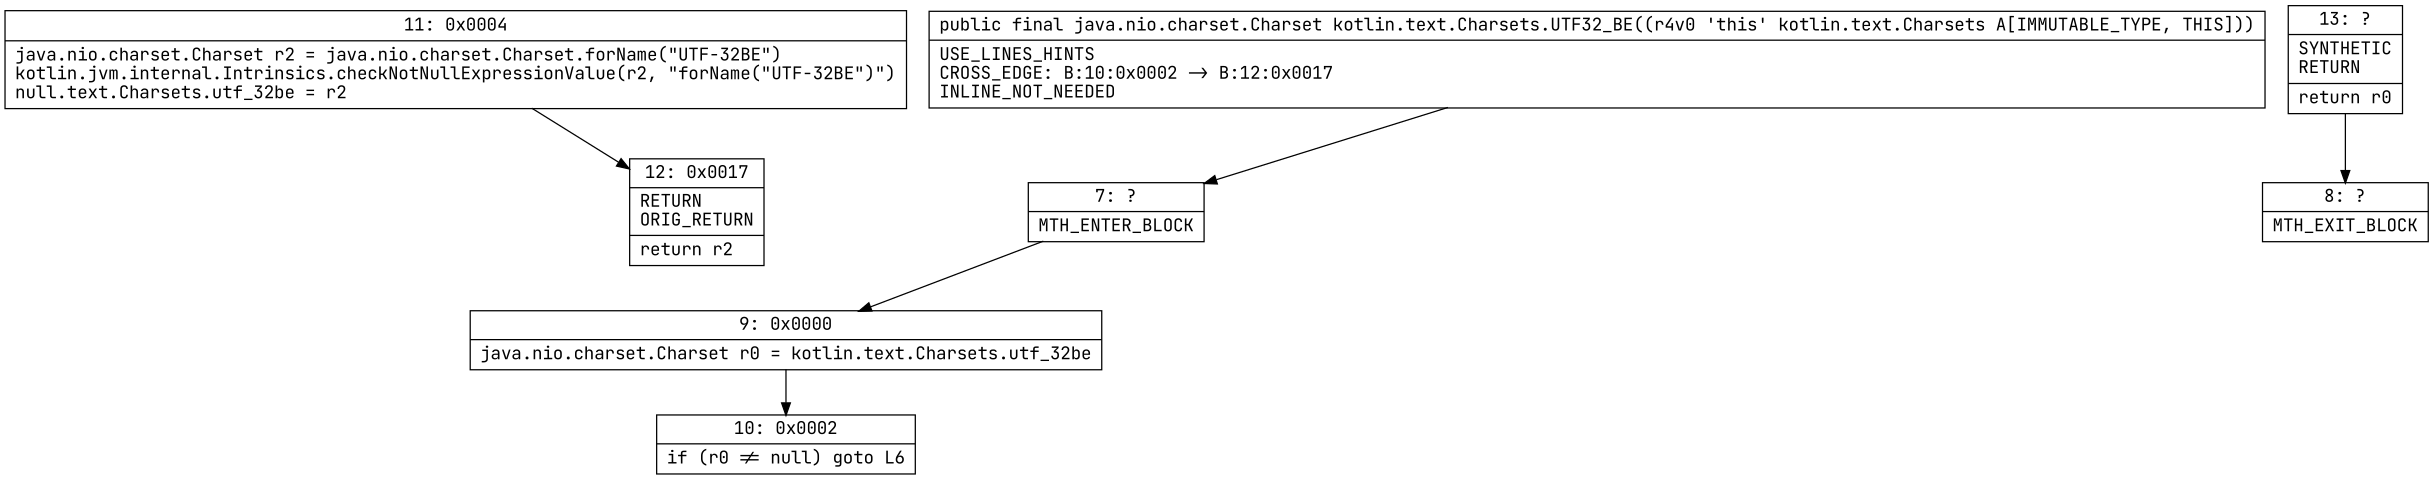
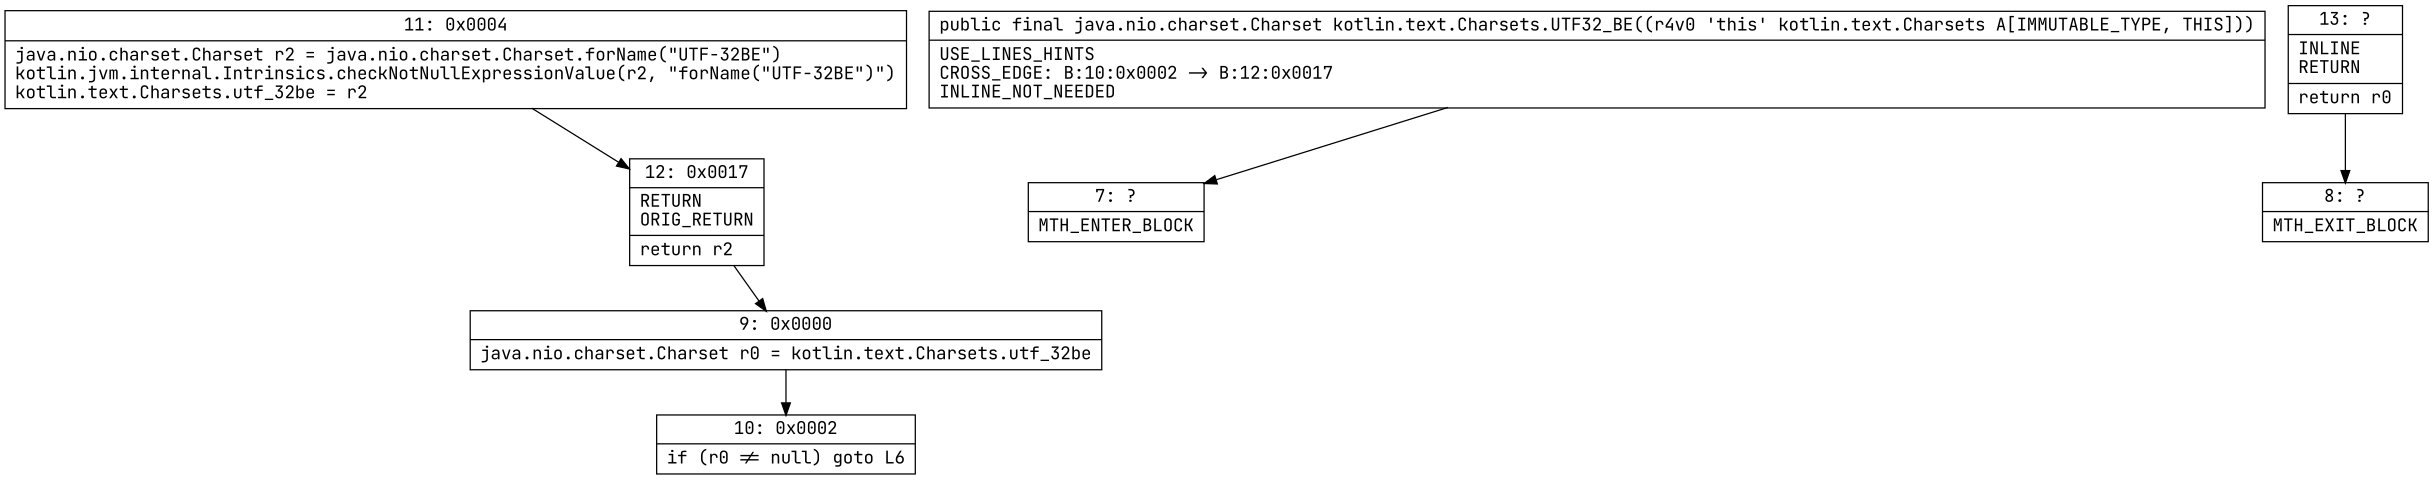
  digraph {
    fontname="JetBrains Mono"
    node [fontname="JetBrains Mono" shape=record]
    edge [fontname="JetBrains Mono"]
    n1 [label="{7\:\ ?|MTH_ENTER_BLOCK\l}"]
    n2 [label="{9\:\ 0x0000|java.nio.charset.Charset r0 = kotlin.text.Charsets.utf_32be\l}"]
    n3 [label="{10\:\ 0x0002|if (r0 != null) goto L6\l}"]
-   n4 [label="{11\:\ 0x0004|java.nio.charset.Charset r2 = java.nio.charset.Charset.forName(\"UTF\-32BE\")\lkotlin.jvm.internal.Intrinsics.checkNotNullExpressionValue(r2, \"forName(\"UTF\-32BE\")\")\lnull.text.Charsets.utf_32be = r2\l}"]
+   n4 [label="{11\:\ 0x0004|java.nio.charset.Charset r2 = java.nio.charset.Charset.forName(\"UTF\-32BE\")\lkotlin.jvm.internal.Intrinsics.checkNotNullExpressionValue(r2, \"forName(\"UTF\-32BE\")\")\lkotlin.text.Charsets.utf_32be = r2\l}"]
    n5 [label="{12\:\ 0x0017|RETURN\lORIG_RETURN\l|return r2\l}"]
-   n6 [label="{13\:\ ?|SYNTHETIC\lRETURN\l|return r0\l}"]
+   n6 [label="{13\:\ ?|INLINE\lRETURN\l|return r0\l}"]
    n7 [label="{8\:\ ?|MTH_EXIT_BLOCK\l}"]
    n8 [label="{public final java.nio.charset.Charset kotlin.text.Charsets.UTF32_BE((r4v0 'this' kotlin.text.Charsets A[IMMUTABLE_TYPE, THIS]))  | USE_LINES_HINTS\lCROSS_EDGE: B:10:0x0002 \-\> B:12:0x0017\lINLINE_NOT_NEEDED\l}"]
-   n1 -> n2
+   n5 -> n2
    n2 -> n3
    n4 -> n5
    n6 -> n7
    n8 -> n1
  }
